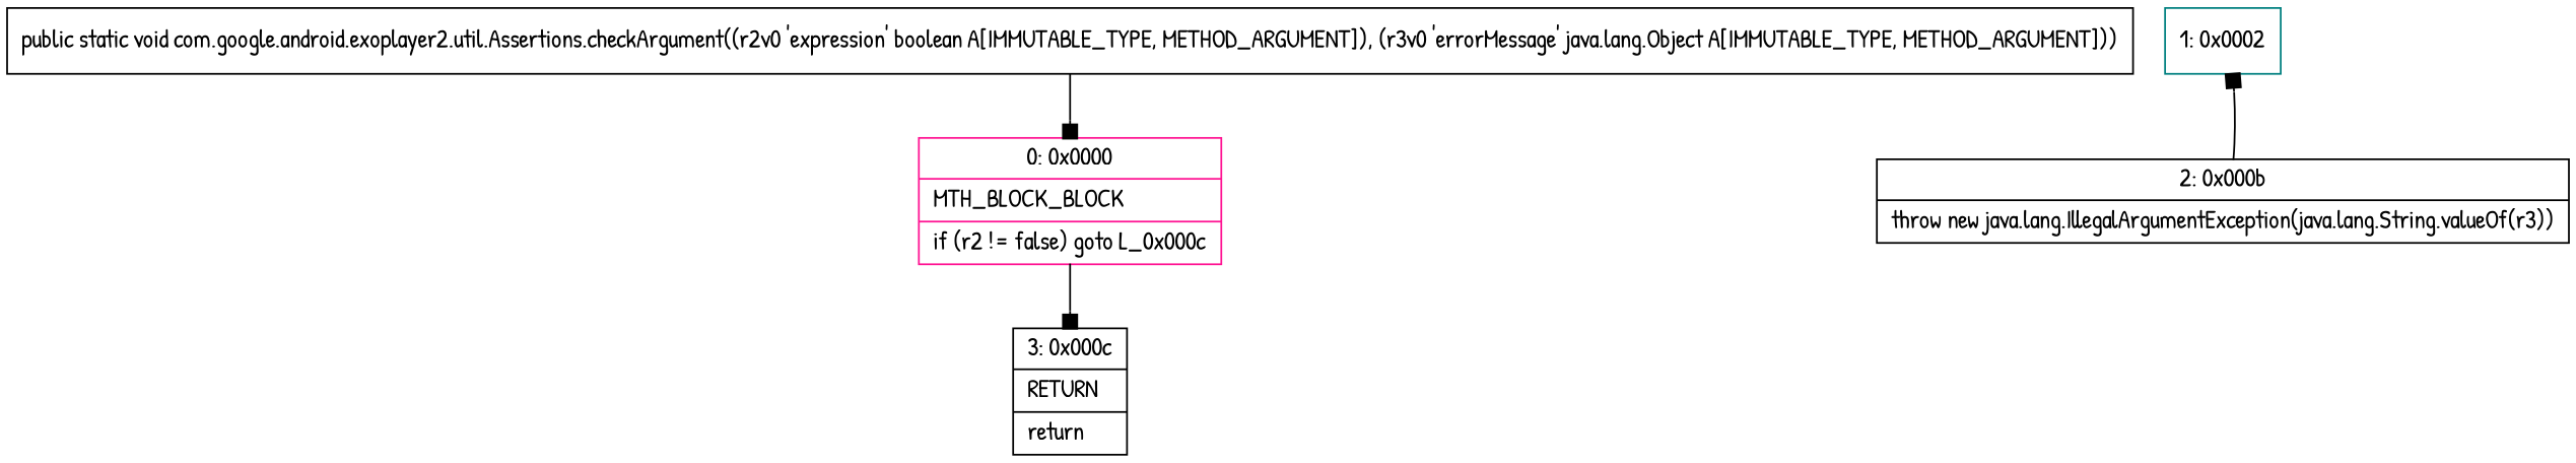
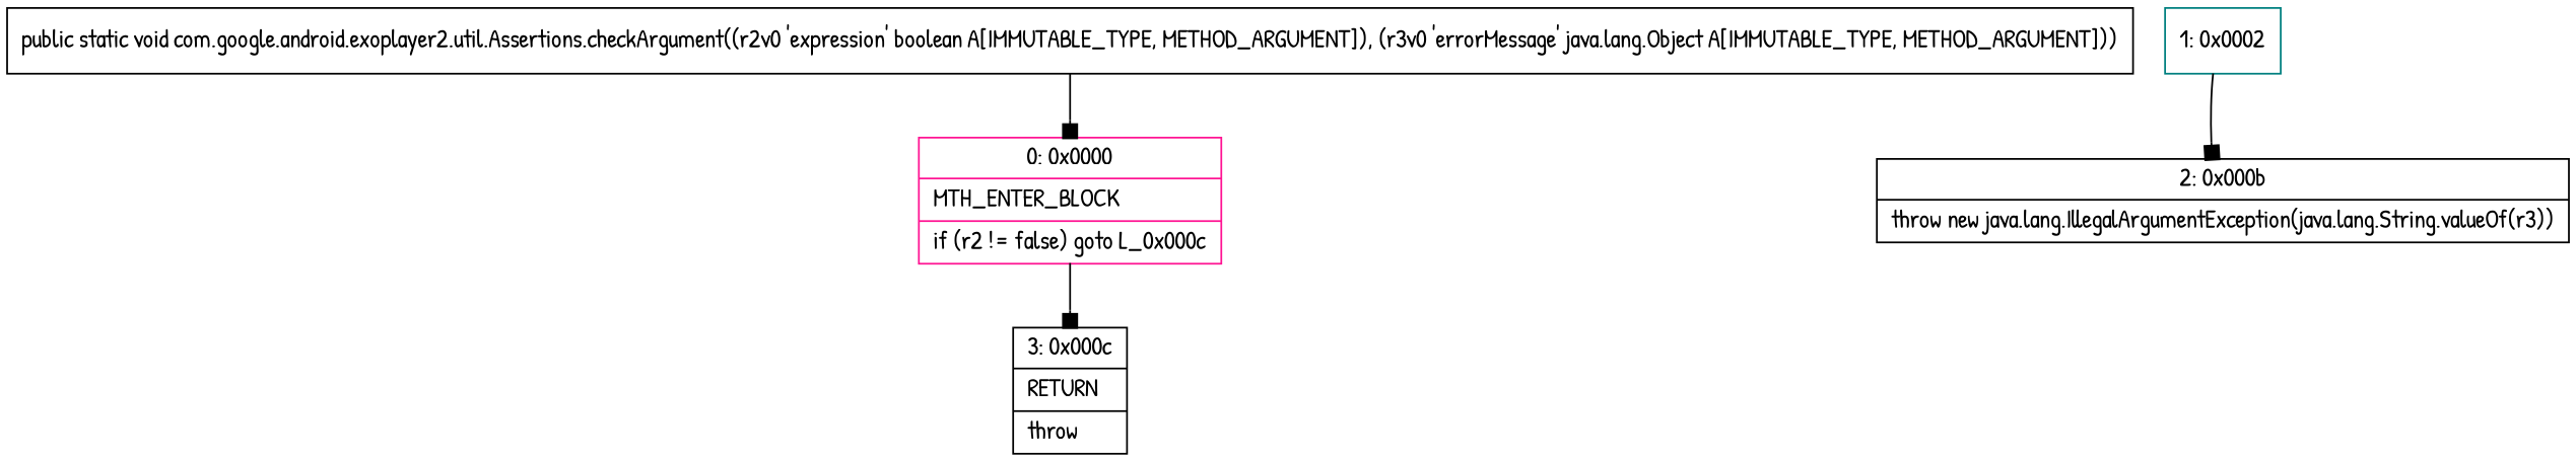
  digraph {
    fontname="Patrick Hand"
    node [color=black fontname="Patrick Hand" shape=record]
    edge [arrowhead=box fontname="Patrick Hand"]
-   n1 [color=deeppink label="{0\:\ 0x0000|MTH_BLOCK_BLOCK\l|if (r2 != false) goto L_0x000c\l}"]
-   n2 [label="{3\:\ 0x000c|RETURN\l|return\l}"]
+   n1 [color=deeppink label="{0\:\ 0x0000|MTH_ENTER_BLOCK\l|if (r2 != false) goto L_0x000c\l}"]
+   n2 [label="{3\:\ 0x000c|RETURN\l|throw\l}"]
    n3 [color=teal label="{1\:\ 0x0002}"]
    n4 [label="{2\:\ 0x000b|throw new java.lang.IllegalArgumentException(java.lang.String.valueOf(r3))\l}"]
    n5 [label="{public static void com.google.android.exoplayer2.util.Assertions.checkArgument((r2v0 'expression' boolean A[IMMUTABLE_TYPE, METHOD_ARGUMENT]), (r3v0 'errorMessage' java.lang.Object A[IMMUTABLE_TYPE, METHOD_ARGUMENT])) }"]
    n1 -> n2
-   n4 -> n3
+   n3 -> n4
    n5 -> n1
  }
